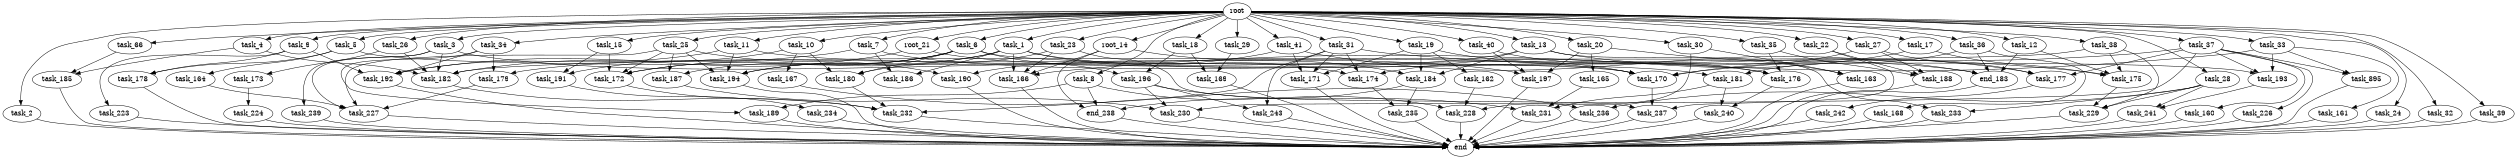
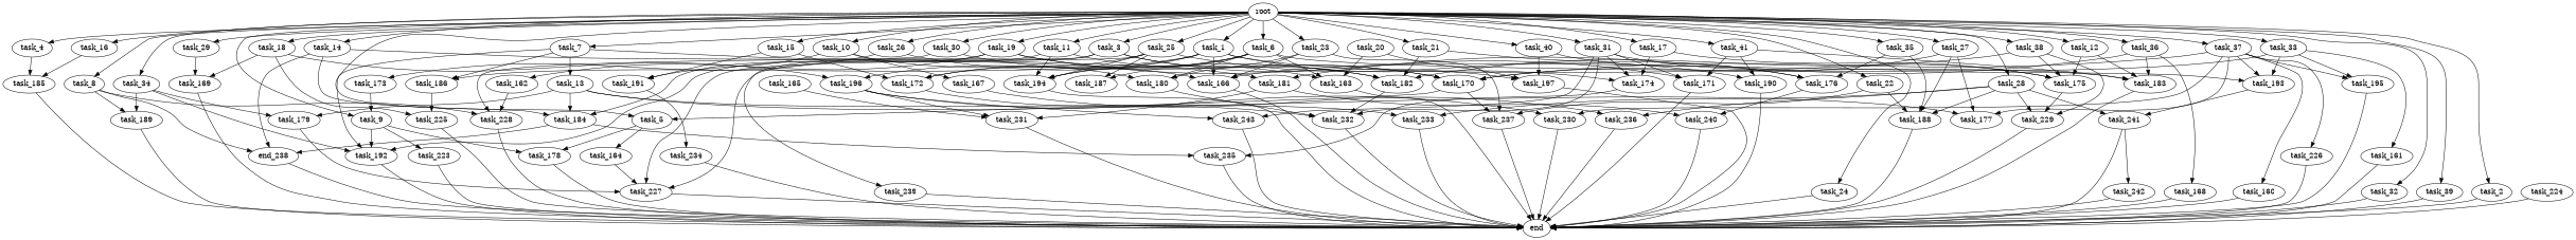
  digraph {
    root
    task_1
    task_2
    task_3
    task_4
    task_5
    task_6
    task_7
    task_8
    task_9
    task_10
    task_11
    task_12
    task_13
-   task_14 [label=root_14]
+   task_14
    task_15
-   task_16 [label=task_66]
+   task_16
    task_17
    task_18
    task_19
    task_20
-   task_21 [label=root_21]
+   task_21
    task_22
    task_23
    task_24
    task_25
    task_26
    task_27
    task_28
    task_29
    task_30
    task_31
    task_32
    task_33
    task_34
    task_35
    task_36
    task_37
    task_38
    task_39
    task_40
    task_41
    task_166
    task_172
    task_174
-   task_183 [label=end_183]
+   task_183
    task_186
    task_194
    end
    task_182
    task_197
    task_227
    task_239
    task_185
    task_164
    task_170
    task_178
    task_163
    task_180
    task_187
    task_193
    task_196
    task_181
    task_192
    task_189
    task_228
    n67 [label=end_238]
    task_223
    task_167
    task_191
    task_175
    task_177
    task_179
    task_184
    task_233
    task_169
+   task_225
    task_162
    task_171
    task_165
    task_176
    task_188
    task_237
    task_190
    task_173
    task_229
    task_236
    task_241
    task_232
    task_243
    task_161
-   task_195 [label=task_895]
+   task_195
    task_168
    task_160
    task_226
    task_230
    task_235
    task_231
    task_240
    task_234
    task_242
    task_224
    root -> task_1
    root -> task_2
    root -> task_3
    root -> task_4
    root -> task_5
    root -> task_6
    root -> task_7
    root -> task_8
    root -> task_9
    root -> task_10
    root -> task_11
    root -> task_12
-   root -> task_13
+   task_7 -> task_13
    root -> task_14
    root -> task_15
    root -> task_16
    root -> task_17
    root -> task_18
    root -> task_19
-   root -> task_20
    root -> task_21
    root -> task_22
    root -> task_23
    root -> task_24
    root -> task_25
    root -> task_26
    root -> task_27
    root -> task_28
    root -> task_29
    root -> task_30
    root -> task_31
    root -> task_32
    root -> task_33
    root -> task_34
    root -> task_35
    root -> task_36
    root -> task_37
    root -> task_38
    root -> task_39
    root -> task_40
    root -> task_41
    task_1 -> task_166
    task_1 -> task_172
    task_1 -> task_174
    task_1 -> task_183
    task_1 -> task_186
    task_1 -> task_194
    task_2 -> end
    task_3 -> task_182
    task_3 -> task_197
    task_3 -> task_227
    task_3 -> task_239
-   task_4 -> task_182
    task_4 -> task_185
    task_5 -> task_164
-   task_5 -> task_170
+   task_170 -> task_5
    task_5 -> task_178
    task_6 -> task_194
-   task_6 -> task_172
+   task_6 -> task_163
    task_6 -> task_180
    task_6 -> task_187
    task_6 -> task_193
    task_6 -> task_196
    task_7 -> task_186
    task_7 -> task_181
    task_7 -> task_192
    task_8 -> task_189
    task_8 -> task_228
    task_8 -> n67
    task_9 -> task_178
    task_9 -> task_192
    task_9 -> task_223
    task_10 -> task_180
    task_10 -> task_167
    task_10 -> task_191
    task_11 -> task_194
    task_11 -> task_170
    task_11 -> task_192
    task_12 -> task_183
    task_12 -> task_175
    task_13 -> task_177
    task_13 -> task_179
    task_13 -> task_184
    task_13 -> task_233
    task_14 -> task_166
    task_14 -> n67
    task_14 -> task_184
    task_15 -> task_172
    task_15 -> task_191
    task_16 -> task_185
    task_17 -> task_174
    task_17 -> task_175
    task_18 -> task_196
    task_18 -> task_169
+   task_18 -> task_225
    task_19 -> task_170
    task_19 -> task_184
    task_19 -> task_162
    task_19 -> task_171
    task_20 -> task_197
    task_20 -> task_163
-   task_20 -> task_165
    task_21 -> task_182
    task_21 -> task_176
    task_22 -> task_188
    task_22 -> task_237
    task_23 -> task_166
    task_23 -> task_180
    task_23 -> task_237
    task_24 -> end
    task_25 -> task_172
    task_25 -> task_194
    task_25 -> task_227
    task_25 -> task_187
    task_25 -> task_190
    task_26 -> task_182
    task_26 -> task_173
    task_27 -> task_170
    task_27 -> task_177
    task_27 -> task_188
    task_28 -> task_233
+   task_28 -> task_188
    task_28 -> task_229
    task_28 -> task_236
    task_28 -> task_241
    task_29 -> task_169
    task_30 -> task_163
    task_30 -> task_228
    task_31 -> task_174
    task_31 -> task_175
    task_31 -> task_171
    task_31 -> task_232
    task_31 -> task_243
    task_32 -> end
    task_33 -> task_166
    task_33 -> task_193
    task_33 -> task_161
    task_33 -> task_195
    task_34 -> task_192
    task_34 -> task_189
    task_34 -> task_179
    task_35 -> task_176
    task_35 -> task_188
    task_36 -> task_183
    task_36 -> task_181
    task_36 -> task_168
    task_37 -> task_170
    task_37 -> task_193
    task_37 -> task_177
    task_37 -> task_195
    task_37 -> task_160
    task_37 -> task_226
    task_37 -> task_230
    task_38 -> task_182
    task_38 -> task_175
    task_38 -> task_229
    task_39 -> end
    task_40 -> task_197
    task_40 -> task_176
    task_41 -> task_183
    task_41 -> task_171
    task_41 -> task_190
    task_166 -> end
    task_172 -> task_232
    task_174 -> task_235
    task_183 -> end
+   task_186 -> task_225
    task_194 -> end
    task_182 -> task_232
    task_197 -> end
    task_227 -> end
    task_239 -> end
    task_185 -> end
    task_164 -> task_227
    task_170 -> task_237
    task_178 -> end
    task_163 -> end
    task_180 -> task_232
-   task_187 -> task_230
    task_193 -> task_241
    task_196 -> task_243
    task_196 -> task_230
    task_196 -> task_231
    task_181 -> task_231
    task_181 -> task_240
    task_192 -> end
    task_189 -> end
    task_228 -> end
    n67 -> end
    task_223 -> end
    task_167 -> task_236
    task_191 -> task_234
    task_175 -> task_229
-   task_177 -> task_242
+   task_241 -> task_242
    task_179 -> task_227
    task_184 -> n67
    task_184 -> task_235
    task_233 -> end
    task_169 -> end
+   task_225 -> end
    task_162 -> task_228
    task_171 -> end
    task_165 -> task_231
    task_176 -> task_240
    task_188 -> end
    task_237 -> end
    task_190 -> end
-   task_173 -> task_224
+   task_173 -> task_9
    task_229 -> end
    task_236 -> end
    task_241 -> end
    task_232 -> end
    task_243 -> end
    task_161 -> end
    task_195 -> end
    task_168 -> end
    task_160 -> end
    task_226 -> end
    task_230 -> end
    task_235 -> end
    task_231 -> end
    task_240 -> end
    task_234 -> end
    task_242 -> end
    task_224 -> end
  }
